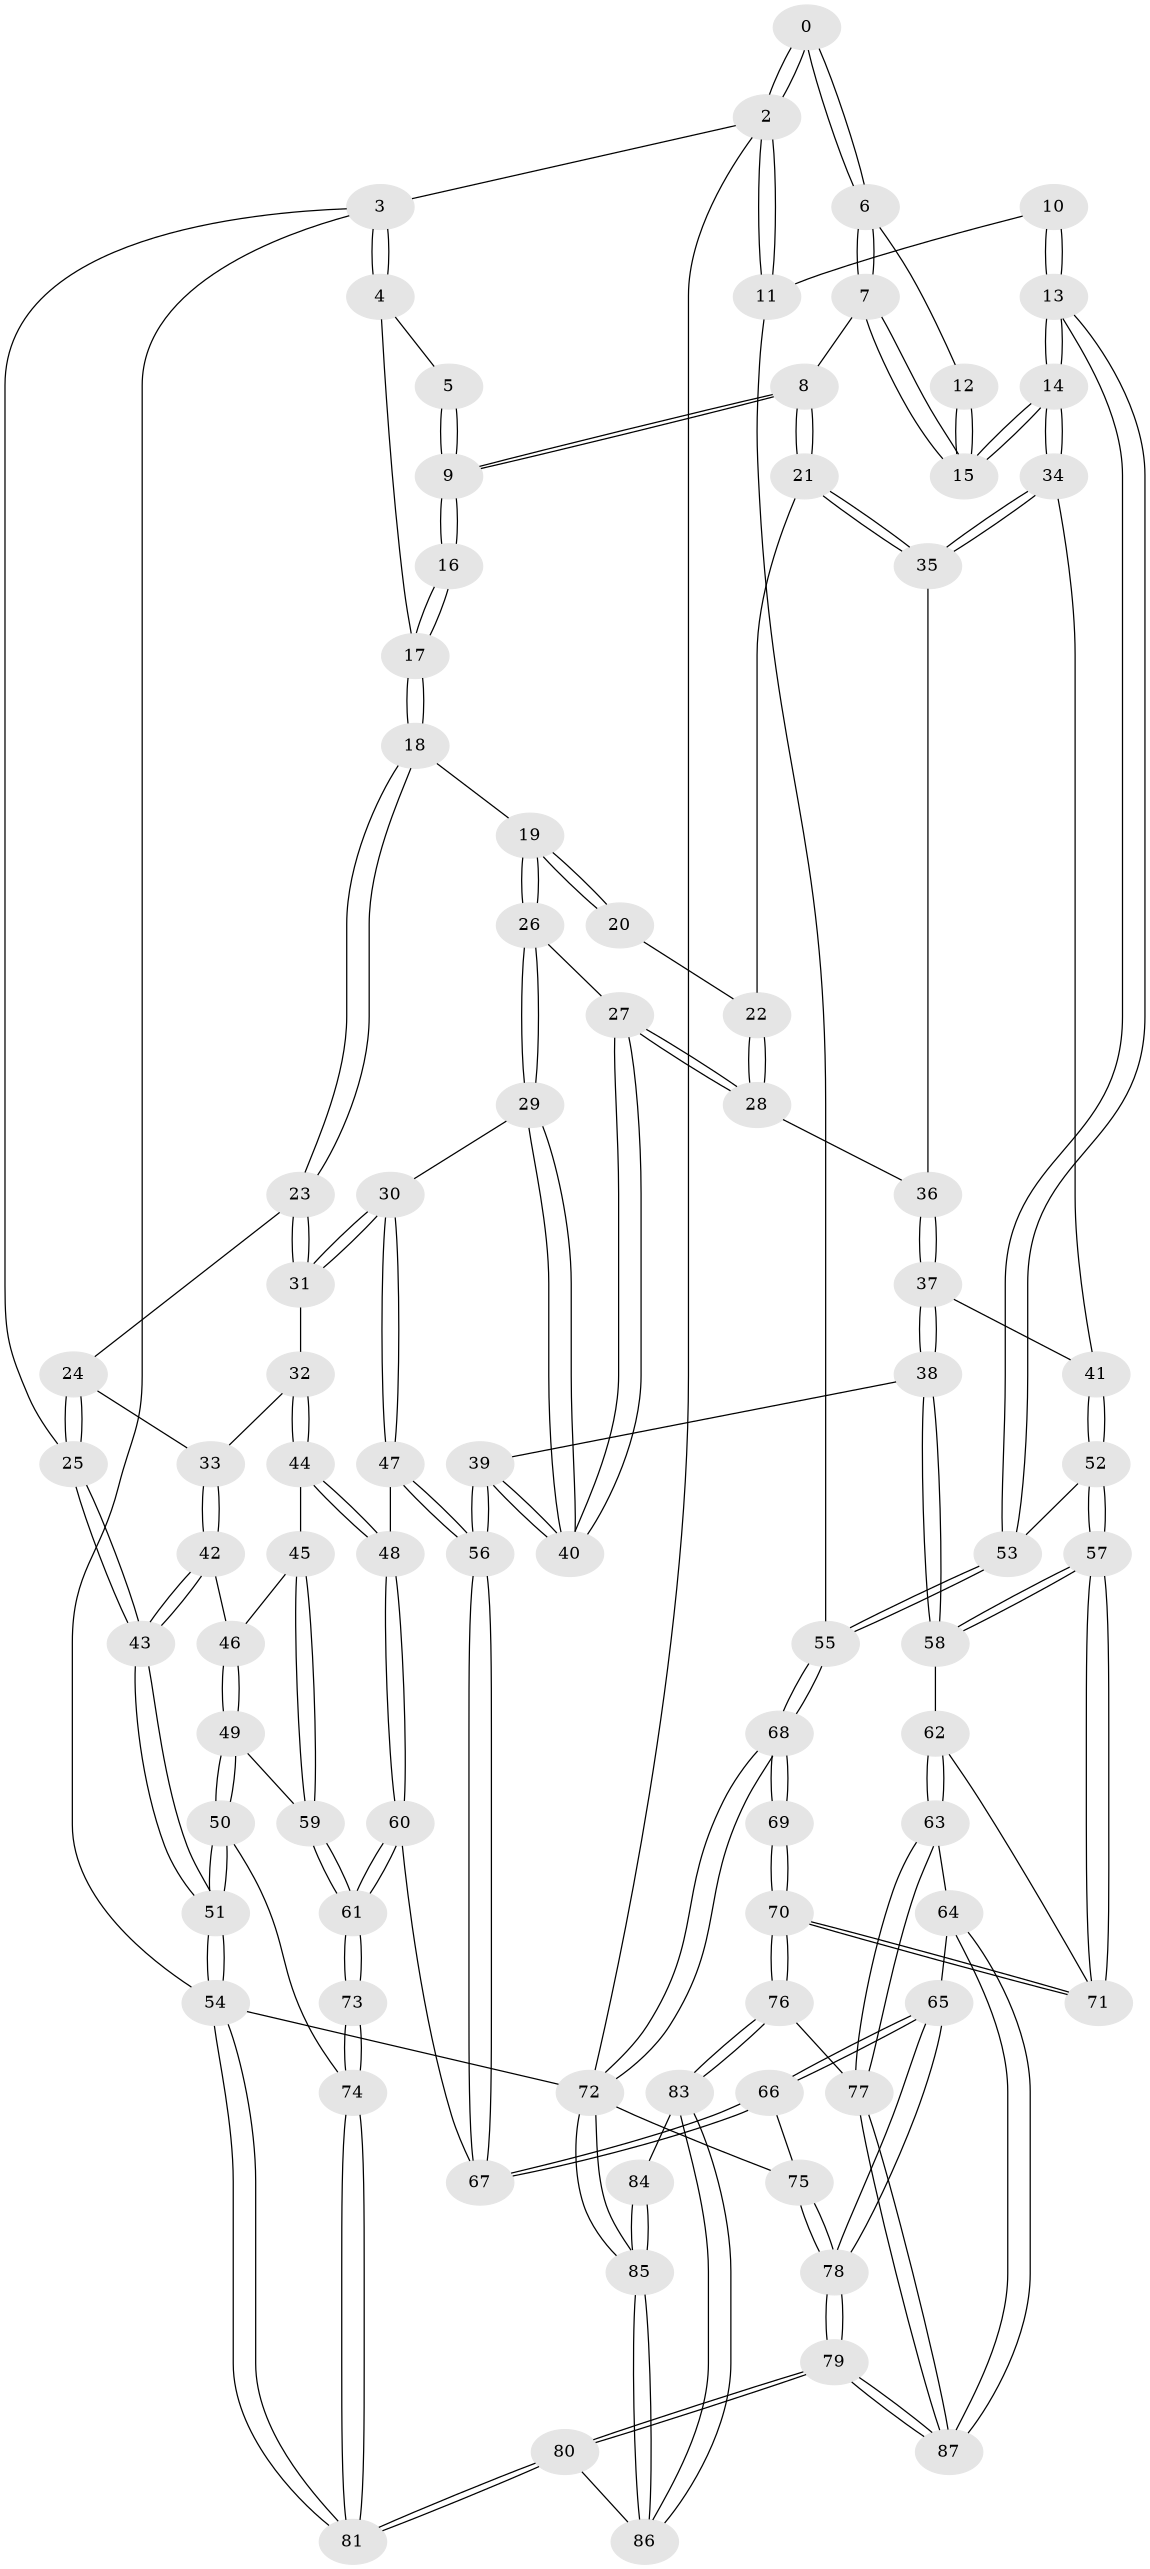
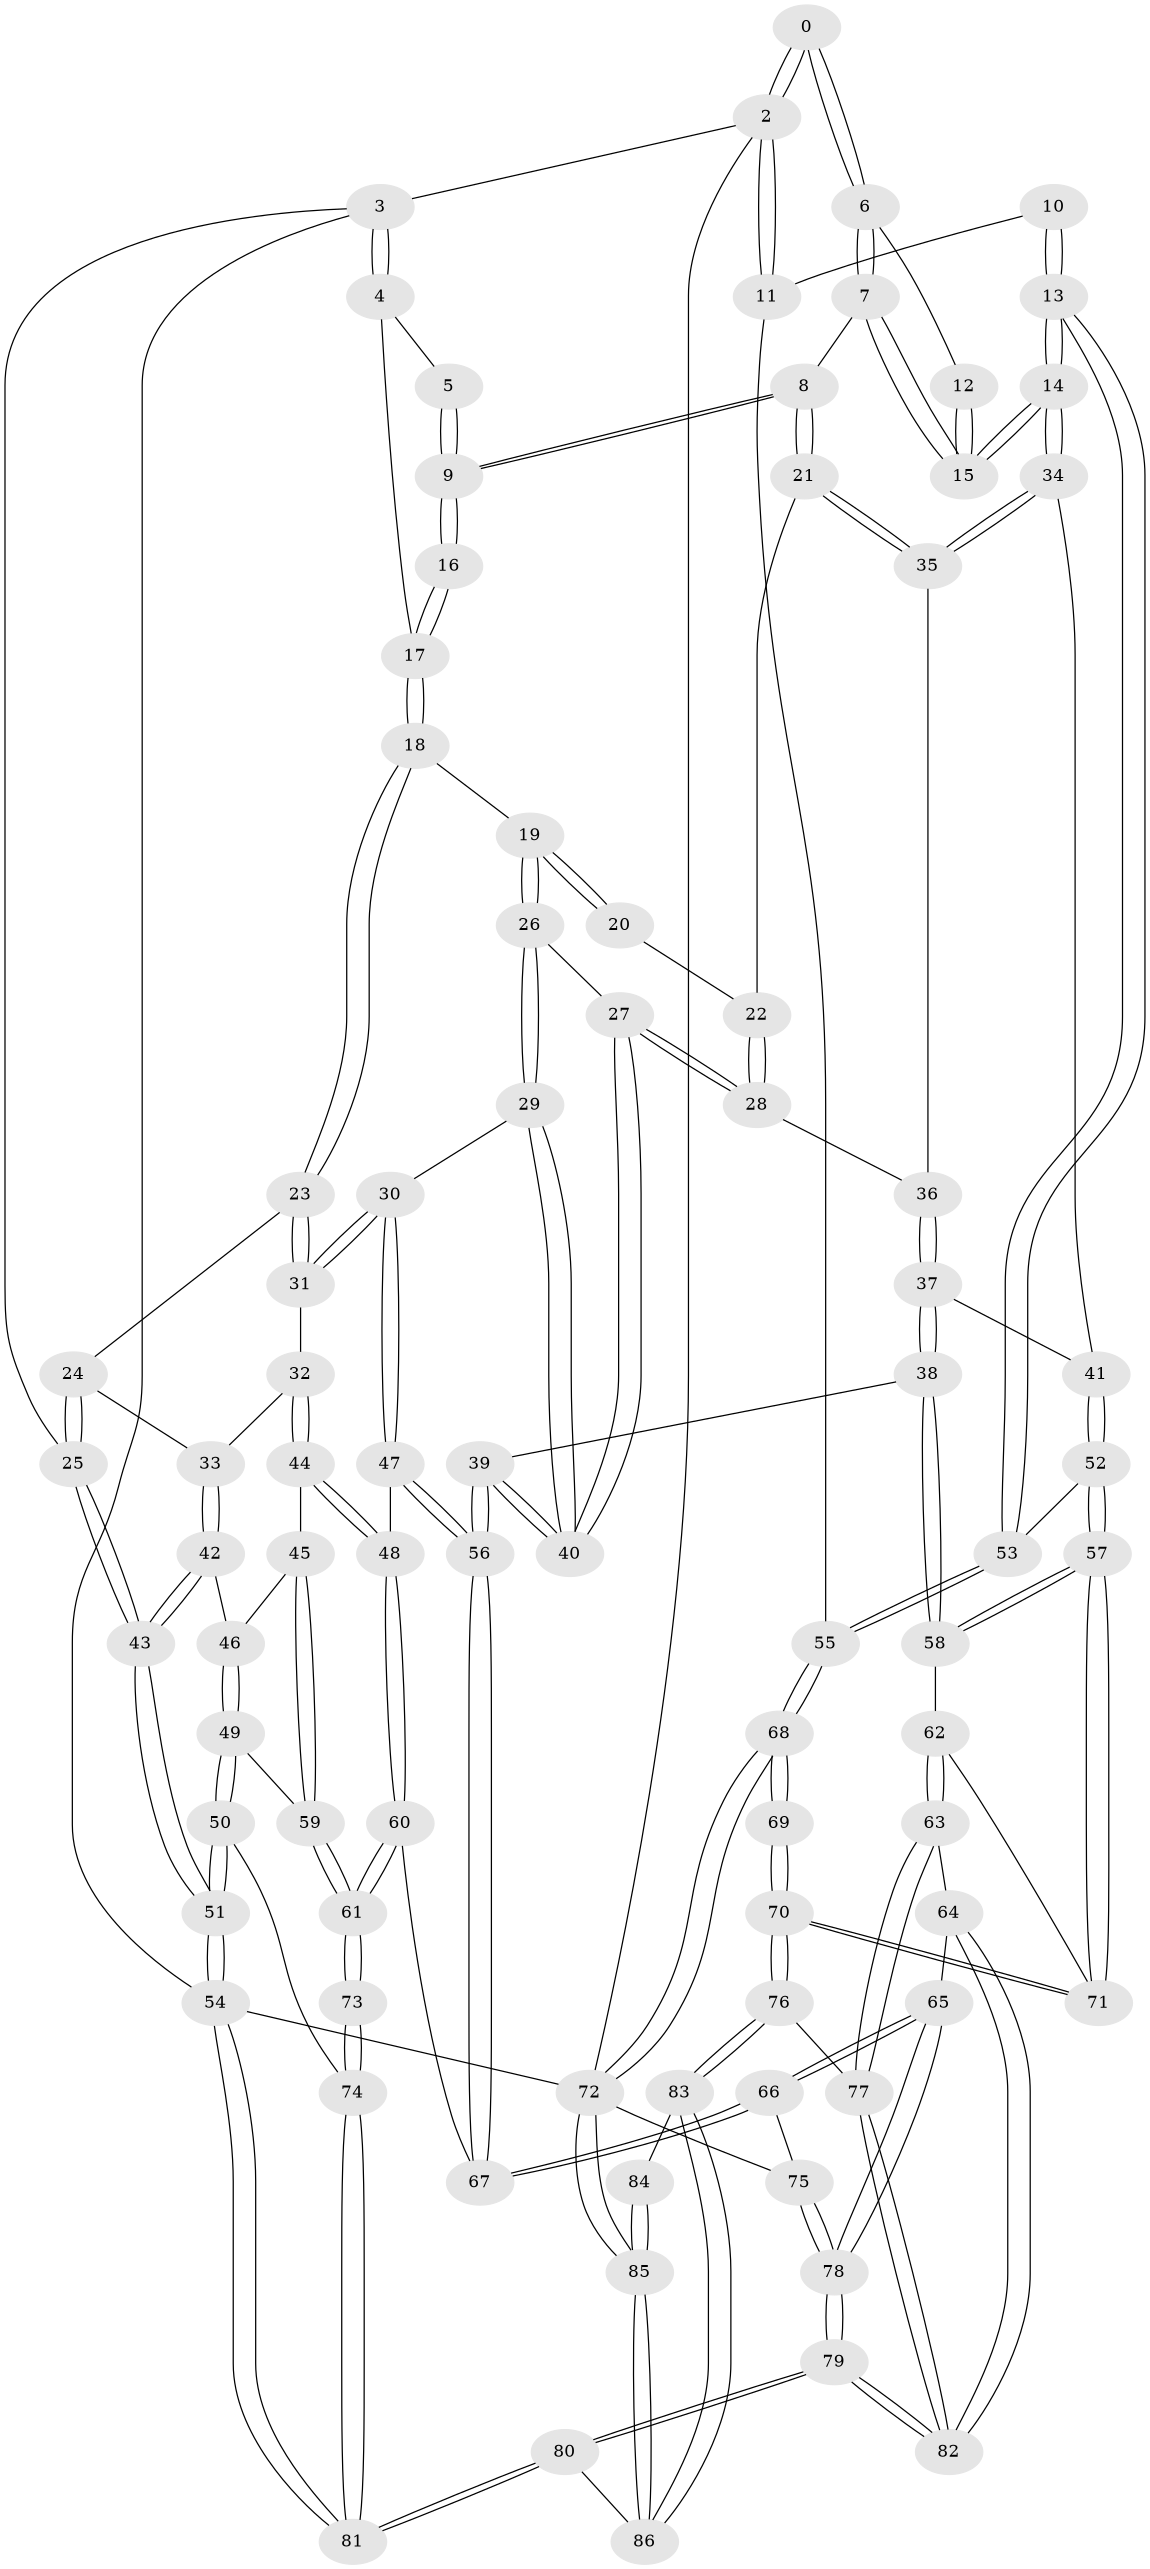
  graph {
    node [color=gray90 style=filled]
    n1 [label=0]
    2
    6
    3
    11
    72
    7
    12
    4
    25
    54
    55
    75
    85
    5
    17
    43
    81
    9
    18
    16
    8
    15
    21
    22
    35
    10
    13
    14
    53
    68
    34
    41
    19
    23
    20
    26
    24
    31
    27
    29
    28
    36
    33
    32
    42
    51
    40
    30
    37
    47
    56
    48
    44
    45
    46
    52
    38
    39
    58
    62
    67
    57
    49
    59
    60
    61
    50
    74
    71
    69
    63
    73
    64
    77
    65
-   82 [label=87]
+   82
    66
    78
    79
    70
    76
    83
    86
    84
    80
    n1 -- 2
    n1 -- 2
    n1 -- 6
    n1 -- 6
    2 -- 3
    2 -- 11
    2 -- 11
    2 -- 72
    6 -- 7
    6 -- 7
    6 -- 12
    3 -- 4
    3 -- 4
    3 -- 25
    3 -- 54
    11 -- 55
    72 -- 75
    72 -- 85
    72 -- 85
    7 -- 8
    7 -- 15
    7 -- 15
    12 -- 15
    12 -- 15
    4 -- 5
    4 -- 17
    25 -- 43
    25 -- 43
    54 -- 72
    54 -- 81
    54 -- 81
    55 -- 68
    55 -- 68
    75 -- 78
    75 -- 78
    85 -- 86
    85 -- 86
    5 -- 9
    5 -- 9
    17 -- 18
    17 -- 18
    43 -- 51
    43 -- 51
    9 -- 16
    9 -- 16
    18 -- 19
    18 -- 23
    18 -- 23
    16 -- 17
    16 -- 17
    8 -- 9
    8 -- 9
    8 -- 21
    8 -- 21
    21 -- 22
    21 -- 35
    21 -- 35
    22 -- 28
    22 -- 28
    35 -- 36
    10 -- 11
    10 -- 13
    10 -- 13
    13 -- 14
    13 -- 14
    13 -- 53
    13 -- 53
    14 -- 15
    14 -- 15
    14 -- 34
    14 -- 34
    53 -- 55
    53 -- 55
    68 -- 72
    68 -- 72
    68 -- 69
    68 -- 69
    34 -- 35
    34 -- 35
    34 -- 41
    41 -- 52
    41 -- 52
    19 -- 20
    19 -- 20
    19 -- 26
    19 -- 26
    23 -- 24
    23 -- 31
    23 -- 31
    20 -- 22
    26 -- 27
    26 -- 29
    26 -- 29
    24 -- 25
    24 -- 25
    24 -- 33
    31 -- 32
    27 -- 28
    27 -- 28
    27 -- 40
    27 -- 40
    29 -- 40
    29 -- 40
    29 -- 30
    28 -- 36
    36 -- 37
    36 -- 37
    33 -- 42
    33 -- 42
    32 -- 33
    32 -- 44
    32 -- 44
    42 -- 43
    42 -- 43
    42 -- 46
    51 -- 54
    51 -- 54
    30 -- 31
    30 -- 31
    30 -- 47
    30 -- 47
    37 -- 41
    37 -- 38
    37 -- 38
    47 -- 56
    47 -- 56
    47 -- 48
    56 -- 67
    56 -- 67
    48 -- 60
    48 -- 60
    44 -- 48
    44 -- 48
    44 -- 45
    45 -- 46
    45 -- 59
    45 -- 59
    46 -- 49
    46 -- 49
    52 -- 53
    52 -- 57
    52 -- 57
    38 -- 39
    38 -- 58
    38 -- 58
    39 -- 40
    39 -- 40
    39 -- 56
    39 -- 56
    58 -- 62
    62 -- 71
    62 -- 63
    62 -- 63
    57 -- 58
    57 -- 58
    57 -- 71
    57 -- 71
    49 -- 59
    49 -- 50
    49 -- 50
    59 -- 61
    59 -- 61
    60 -- 67
    60 -- 61
    60 -- 61
    61 -- 73
    61 -- 73
    50 -- 51
    50 -- 51
    50 -- 74
    74 -- 81
    74 -- 81
    69 -- 70
    69 -- 70
    63 -- 64
    63 -- 77
    63 -- 77
    73 -- 74
    73 -- 74
    64 -- 65
    64 -- 82
    64 -- 82
    77 -- 82
    77 -- 82
    65 -- 66
    65 -- 66
    65 -- 78
    65 -- 78
    66 -- 75
    66 -- 67
    66 -- 67
    78 -- 79
    78 -- 79
    79 -- 82
    79 -- 82
    79 -- 80
    79 -- 80
    70 -- 71
    70 -- 71
    70 -- 76
    70 -- 76
    76 -- 77
    76 -- 83
    76 -- 83
    83 -- 86
    83 -- 86
    83 -- 84
    84 -- 85
    84 -- 85
    80 -- 81
    80 -- 81
    80 -- 86
  }
